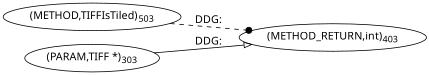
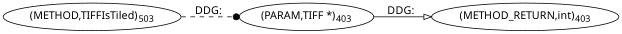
  digraph {
    fontname="Noto Sans"
    rankdir=LR
    node [fontname="Noto Sans"]
    edge [fontname="Noto Sans"]
    n1 [label=<(METHOD,TIFFIsTiled)<SUB>503</SUB>>]
-   n2 [label=<(PARAM,TIFF *)<SUB>303</SUB>>]
+   n2 [label=<(PARAM,TIFF *)<SUB>403</SUB>>]
    n3 [label=<(METHOD_RETURN,int)<SUB>403</SUB>>]
-   n1 -> n3 [arrowhead=dot label="DDG: " style=dashed]
+   n1 -> n2 [arrowhead=dot label="DDG: " style=dashed]
    n2 -> n3 [arrowhead=onormal label="DDG: " style=solid]
  }
